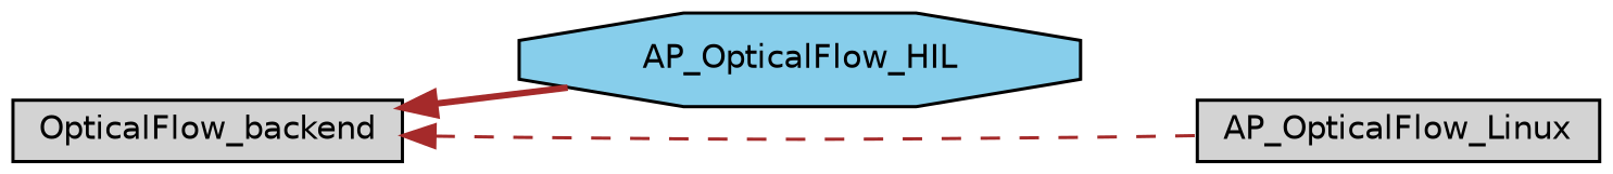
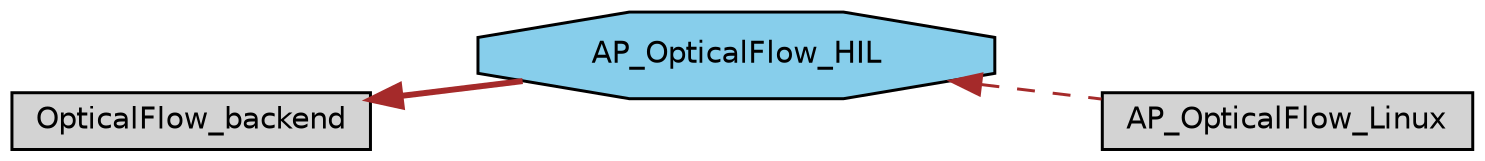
  digraph {
    rankdir=LR
    node [color=black fillcolor=lightgrey fontname=Helvetica fontsize=10 shape=box style=filled]
    edge [color=brown dir=back fontname=Helvetica fontsize=10 labelfontname=Helvetica labelfontsize=10]
    n1 [height=0.2 label=OpticalFlow_backend width=0.4]
    n2 [fillcolor=skyblue height=0.2 label=AP_OpticalFlow_HIL shape=octagon width=0.4]
    n3 [height=0.2 label=AP_OpticalFlow_Linux width=0.4]
    n1 -> n2 [style=bold]
-   n1 -> n3 [style=dashed]
+   n2 -> n3 [style=dashed]
  }
